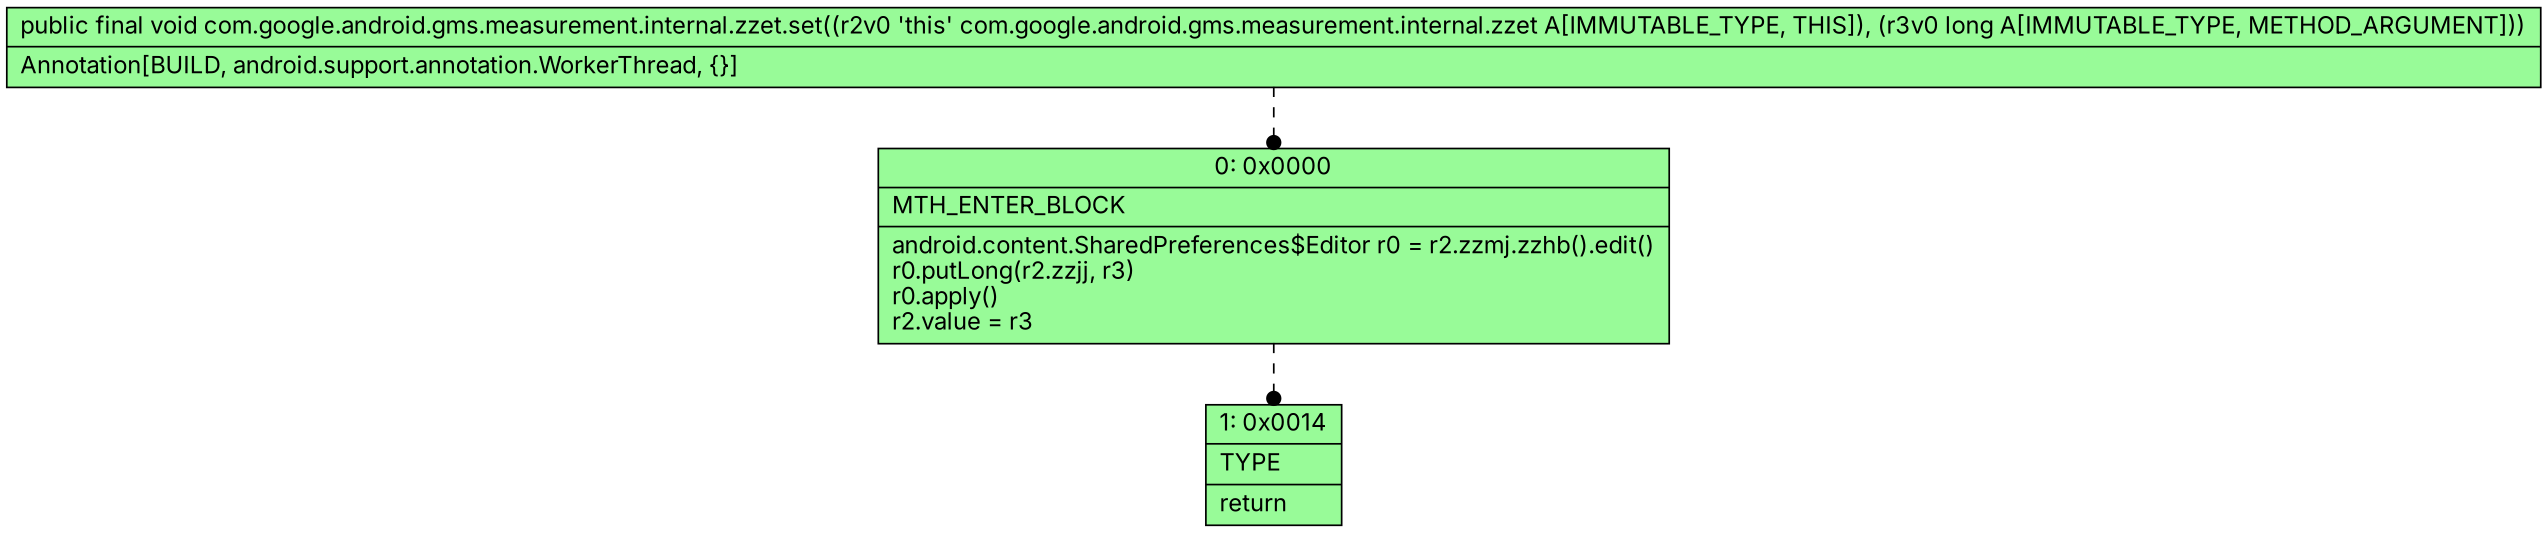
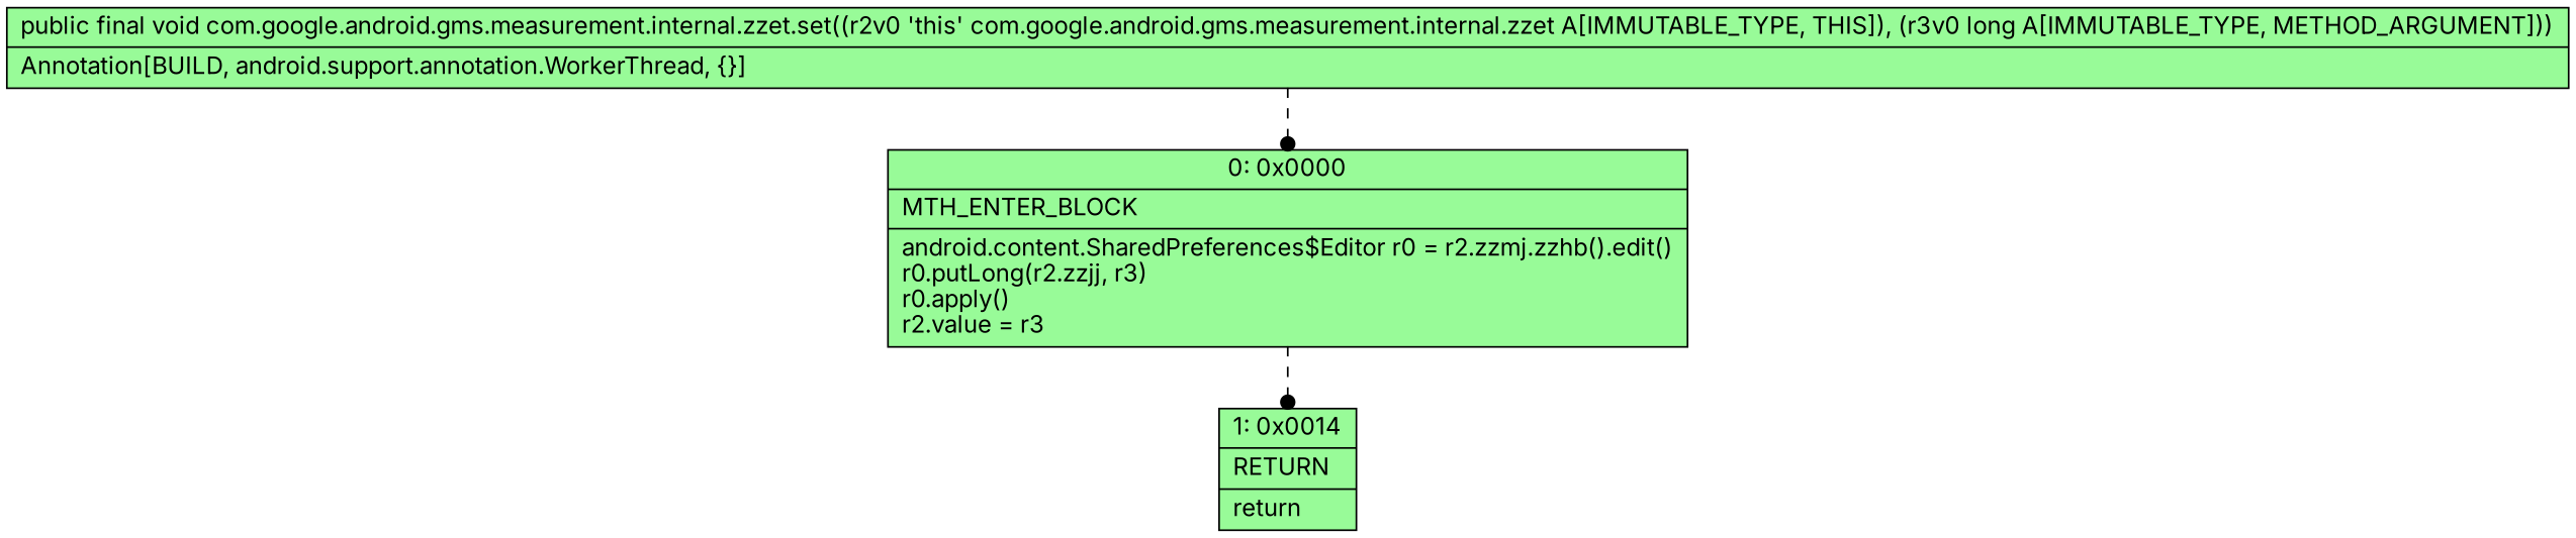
  digraph {
    fontname=Inter
    node [shape=record style=filled fillcolor=palegreen fontname=Inter]
    edge [style=dashed arrowhead=dot fontname=Inter]
    n1 [label="{0\:\ 0x0000|MTH_ENTER_BLOCK\l|android.content.SharedPreferences$Editor r0 = r2.zzmj.zzhb().edit()\lr0.putLong(r2.zzjj, r3)\lr0.apply()\lr2.value = r3\l}"]
-   n2 [label="{1\:\ 0x0014|TYPE\l|return\l}"]
+   n2 [label="{1\:\ 0x0014|RETURN\l|return\l}"]
    n3 [label="{public final void com.google.android.gms.measurement.internal.zzet.set((r2v0 'this' com.google.android.gms.measurement.internal.zzet A[IMMUTABLE_TYPE, THIS]), (r3v0 long A[IMMUTABLE_TYPE, METHOD_ARGUMENT]))  | Annotation[BUILD, android.support.annotation.WorkerThread, \{\}]\l}"]
    n1 -> n2
    n3 -> n1
  }
